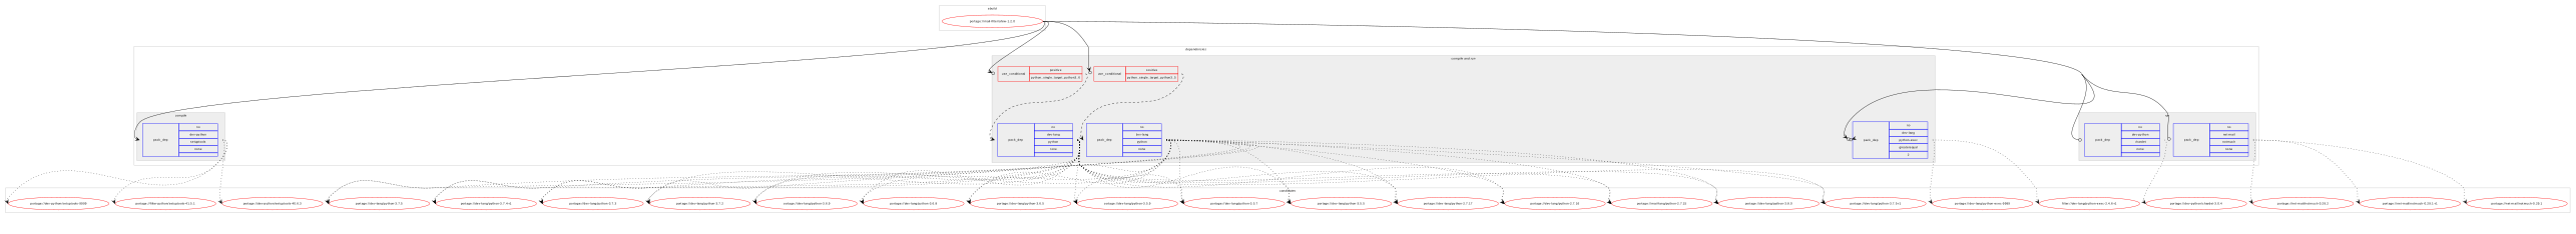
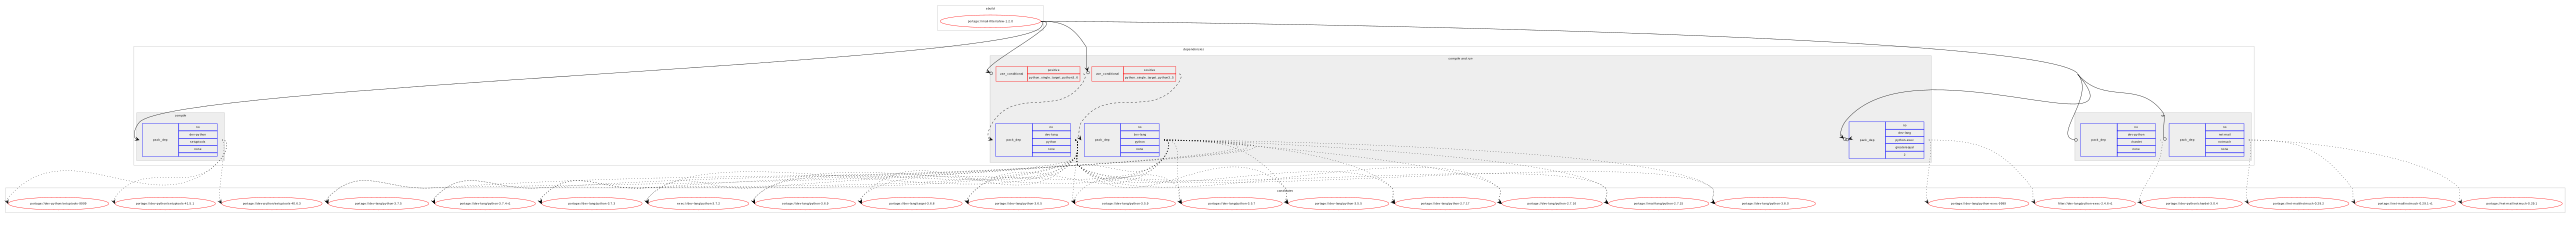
  digraph {
    compound=true
    concentrate=true
    fontname="Liberation Sans"
    fontsize=10
    newrank=true
    rankdir=TB
    ranksep=1.5
    node [color=red fontname="Liberation Sans" fontsize=10]
    edge [arrowhead=vee fontname="Liberation Sans" headport=w style=dotted tailport=e weight=100]
    n1 [label="portage://mail-filter/afew-1.2.0" width=4]
    n2 [color=blue label=<<TABLE BORDER="0" CELLBORDER="1" CELLSPACING="0" CELLPADDING="4" WIDTH="220"><TR><TD ROWSPAN="6" CELLPADDING="30">pack_dep</TD></TR><TR><TD WIDTH="110">no</TD></TR><TR><TD>dev-python</TD></TR><TR><TD>setuptools</TD></TR><TR><TD>none</TD></TR><TR><TD></TD></TR></TABLE>> shape=none]
    n3 [color=blue label=<<TABLE BORDER="0" CELLBORDER="1" CELLSPACING="0" CELLPADDING="4" WIDTH="220"><TR><TD ROWSPAN="6" CELLPADDING="30">pack_dep</TD></TR><TR><TD WIDTH="110">no</TD></TR><TR><TD>dev-lang</TD></TR><TR><TD>python</TD></TR><TR><TD>none</TD></TR><TR><TD></TD></TR></TABLE>> shape=none]
    n4 [label=<<TABLE BORDER="0" CELLBORDER="1" CELLSPACING="0" CELLPADDING="4"><TR><TD ROWSPAN="3" CELLPADDING="10">use_conditional</TD></TR><TR><TD>positive</TD></TR><TR><TD>python_single_target_python3_5</TD></TR></TABLE>> shape=none]
    n5 [color=blue label=<<TABLE BORDER="0" CELLBORDER="1" CELLSPACING="0" CELLPADDING="4" WIDTH="220"><TR><TD ROWSPAN="6" CELLPADDING="30">pack_dep</TD></TR><TR><TD WIDTH="110">no</TD></TR><TR><TD>dev-lang</TD></TR><TR><TD>python</TD></TR><TR><TD>none</TD></TR><TR><TD></TD></TR></TABLE>> shape=none]
    n6 [label=<<TABLE BORDER="0" CELLBORDER="1" CELLSPACING="0" CELLPADDING="4"><TR><TD ROWSPAN="3" CELLPADDING="10">use_conditional</TD></TR><TR><TD>positive</TD></TR><TR><TD>python_single_target_python3_6</TD></TR></TABLE>> shape=none]
    n7 [color=blue label=<<TABLE BORDER="0" CELLBORDER="1" CELLSPACING="0" CELLPADDING="4" WIDTH="220"><TR><TD ROWSPAN="6" CELLPADDING="30">pack_dep</TD></TR><TR><TD WIDTH="110">no</TD></TR><TR><TD>dev-lang</TD></TR><TR><TD>python-exec</TD></TR><TR><TD>greaterequal</TD></TR><TR><TD>2</TD></TR></TABLE>> shape=none]
    n8 [color=blue label=<<TABLE BORDER="0" CELLBORDER="1" CELLSPACING="0" CELLPADDING="4" WIDTH="220"><TR><TD ROWSPAN="6" CELLPADDING="30">pack_dep</TD></TR><TR><TD WIDTH="110">no</TD></TR><TR><TD>dev-python</TD></TR><TR><TD>chardet</TD></TR><TR><TD>none</TD></TR><TR><TD></TD></TR></TABLE>> shape=none]
    n9 [color=blue label=<<TABLE BORDER="0" CELLBORDER="1" CELLSPACING="0" CELLPADDING="4" WIDTH="220"><TR><TD ROWSPAN="6" CELLPADDING="30">pack_dep</TD></TR><TR><TD WIDTH="110">no</TD></TR><TR><TD>net-mail</TD></TR><TR><TD>notmuch</TD></TR><TR><TD>none</TD></TR><TR><TD></TD></TR></TABLE>> shape=none]
    n10 [label="portage://dev-python/setuptools-40.6.3" width=4]
-   n11 [label="portage://filter-python/setuptools-41.5.1" width=4]
+   n11 [label="portage://dev-python/setuptools-41.5.1" width=4]
    n12 [label="portage://dev-python/setuptools-9999" width=4]
    n13 [label="portage://mail-lang/python-2.7.15" width=4]
    n14 [label="portage://dev-lang/python-2.7.16" width=4]
    n15 [label="portage://dev-lang/python-2.7.17" width=4]
    n16 [label="portage://dev-lang/python-3.5.5" width=4]
    n17 [label="portage://dev-lang/python-3.5.7" width=4]
    n18 [label="portage://dev-lang/python-3.5.9" width=4]
    n19 [label="portage://dev-lang/python-3.6.5" width=4]
-   n20 [label="portage://dev-lang/python-3.6.8" width=4]
+   n20 [label="portage://dev-lang/target-3.6.8" width=4]
    n21 [label="portage://dev-lang/python-3.6.9" width=4]
-   n22 [label="portage://dev-lang/python-3.7.2" width=4]
+   n22 [label="exec://dev-lang/python-3.7.2" width=4]
    n23 [label="portage://dev-lang/python-3.7.3" width=4]
    n24 [label="portage://dev-lang/python-3.7.4-r1" width=4]
    n25 [label="portage://dev-lang/python-3.7.5" width=4]
-   n26 [label="portage://dev-lang/python-3.7.5-r1" width=4]
    n27 [label="portage://dev-lang/python-3.8.0" width=4]
    n28 [label="filter://dev-lang/python-exec-2.4.6-r1" width=4]
    n29 [label="portage://dev-lang/python-exec-9999" width=4]
    n30 [label="portage://dev-python/chardet-3.0.4" width=4]
    n31 [label="portage://net-mail/notmuch-0.29.1" width=4]
    n32 [label="portage://net-mail/notmuch-0.29.1-r1" width=4]
    n33 [label="portage://net-mail/notmuch-0.29.2" width=4]
    subgraph cluster_1 {
      color=gray
      label=<<i>ebuild</i>>
      rank=same
      n1
    }
    subgraph cluster_2 {
      color=gray
      label=<<i>dependencies</i>>
      subgraph cluster_3 {
        color=gray
        fillcolor="#eeeeee"
        label=<<i>compile</i>>
        style=filled
        subgraph sub_4 {
          color=gray
          fillcolor="#eeeeee"
          label=<<i>compile</i>>
          style=filled
          n2
        }
      }
      subgraph cluster_5 {
        color=gray
        fillcolor="#eeeeee"
        label=<<i>compile and run</i>>
        style=filled
        subgraph sub_6 {
          color=gray
          fillcolor="#eeeeee"
          label=<<i>compile and run</i>>
          style=filled
          n4
          subgraph sub_7 {
            color=gray
            fillcolor="#eeeeee"
            label=<<i>compile and run</i>>
            style=filled
            n3
          }
        }
        subgraph sub_8 {
          color=gray
          fillcolor="#eeeeee"
          label=<<i>compile and run</i>>
          style=filled
          n6
          subgraph sub_9 {
            color=gray
            fillcolor="#eeeeee"
            label=<<i>compile and run</i>>
            style=filled
            n5
          }
        }
        subgraph sub_10 {
          color=gray
          fillcolor="#eeeeee"
          label=<<i>compile and run</i>>
          style=filled
          n7
        }
      }
      subgraph cluster_11 {
        color=gray
        fillcolor="#eeeeee"
        label=<<i>run</i>>
        style=filled
        subgraph sub_12 {
          color=gray
          fillcolor="#eeeeee"
          label=<<i>run</i>>
          style=filled
          n8
        }
        subgraph sub_13 {
          color=gray
          fillcolor="#eeeeee"
          label=<<i>run</i>>
          style=filled
          n9
        }
      }
    }
    subgraph cluster_14 {
      color=gray
      label=<<i>candidates</i>>
      rank=same
      subgraph sub_15 {
        color=black
        label=<<i>candidates</i>>
        nodesep=1
        rank=same
        n10
        n11
        n12
      }
      subgraph sub_16 {
        color=black
        label=<<i>candidates</i>>
        nodesep=1
        rank=same
        n13
        n14
        n15
        n16
        n17
        n18
        n19
        n20
        n21
        n22
        n23
        n24
        n25
-       n26
        n27
      }
      subgraph sub_17 {
        color=black
        label=<<i>candidates</i>>
        nodesep=1
        rank=same
        n13
        n14
        n15
        n16
        n17
        n18
        n19
        n20
        n21
        n22
        n23
        n24
        n25
-       n26
        n27
      }
      subgraph sub_18 {
        color=black
        label=<<i>candidates</i>>
        nodesep=1
        rank=same
        n28
        n29
      }
      subgraph sub_19 {
        color=black
        label=<<i>candidates</i>>
        nodesep=1
        rank=same
        n30
      }
      subgraph sub_20 {
        color=black
        label=<<i>candidates</i>>
        nodesep=1
        rank=same
        n31
        n32
        n33
      }
    }
    n1 -> n2 [style=solid weight=20]
    n1 -> n4 [arrowhead=odotvee style=solid weight=20]
    n1 -> n6 [arrowhead=odotvee style=solid weight=20]
    n1 -> n7 [arrowhead=odotvee style=solid weight=20]
    n1 -> n8 [arrowhead=odot style=solid weight=20]
    n1 -> n9 [arrowhead=odot style=solid weight=20]
    n2 -> n10
    n2 -> n11
    n2 -> n12
    n3 -> n13
    n3 -> n14
    n3 -> n15
    n3 -> n16
    n3 -> n17
    n3 -> n18
    n3 -> n19
    n3 -> n20
    n3 -> n21
    n3 -> n22
    n3 -> n23
    n3 -> n24
    n3 -> n25
-   n3 -> n26
    n3 -> n27
    n4 -> n3 [style=dashed weight=20]
    n5 -> n13
    n5 -> n14
    n5 -> n15
    n5 -> n16
    n5 -> n17
    n5 -> n18
    n5 -> n19
    n5 -> n20
    n5 -> n21
    n5 -> n22
    n5 -> n23
    n5 -> n24
    n5 -> n25
-   n5 -> n26
    n5 -> n27
    n6 -> n5 [style=dashed weight=20]
    n7 -> n28
    n7 -> n29
    n8 -> n30
    n9 -> n31
    n9 -> n32
    n9 -> n33
  }
